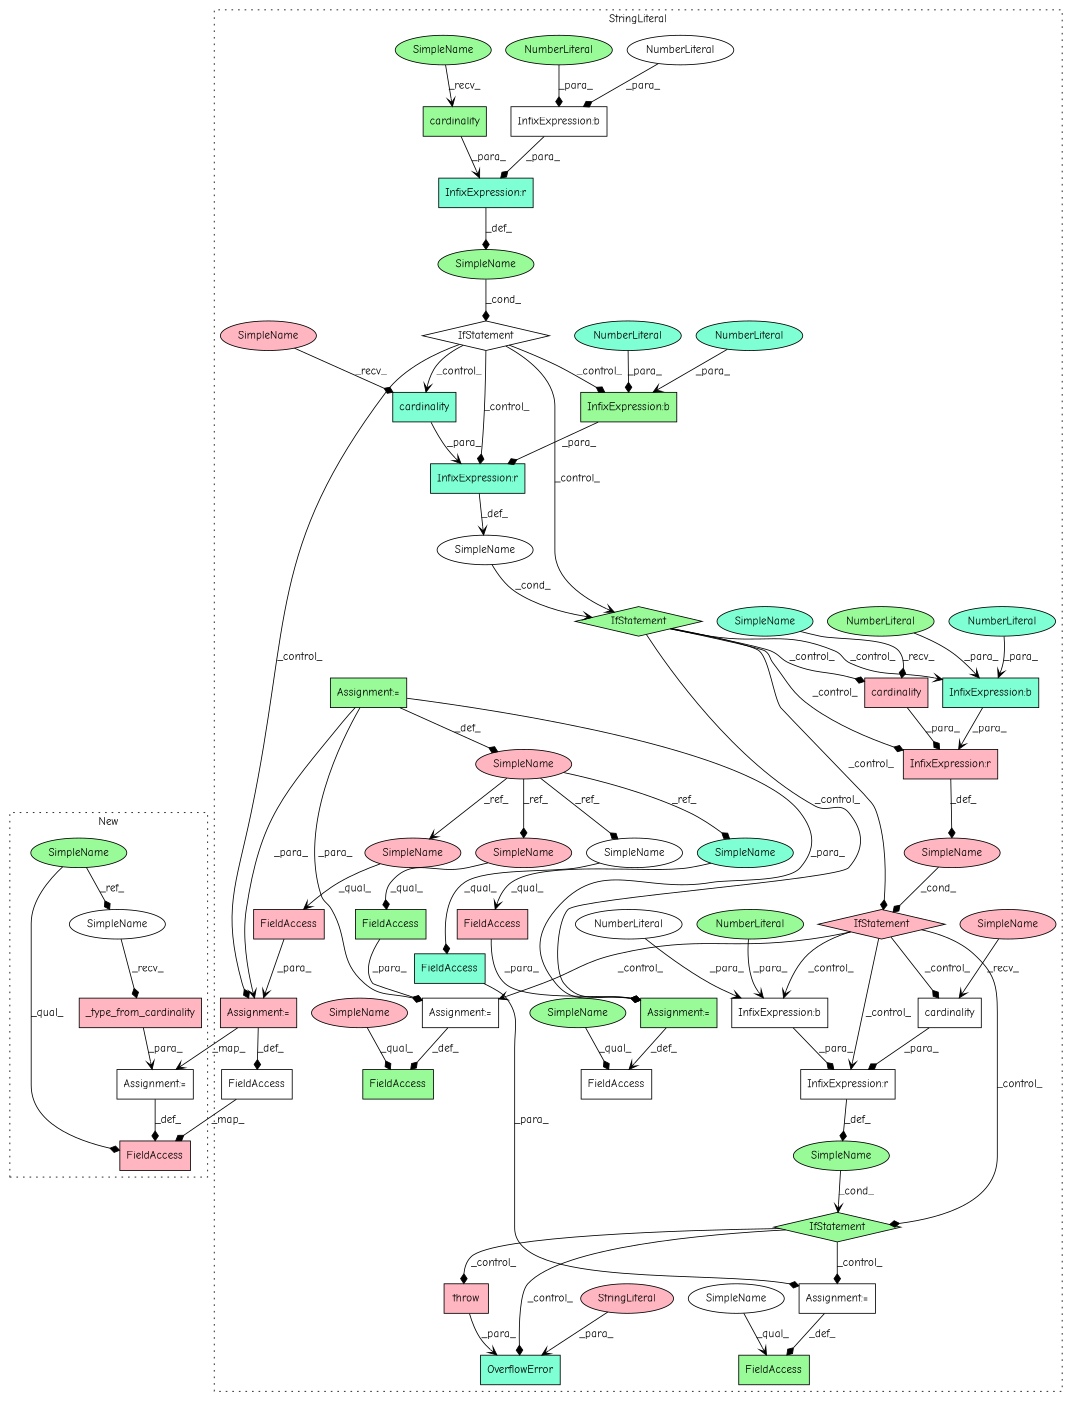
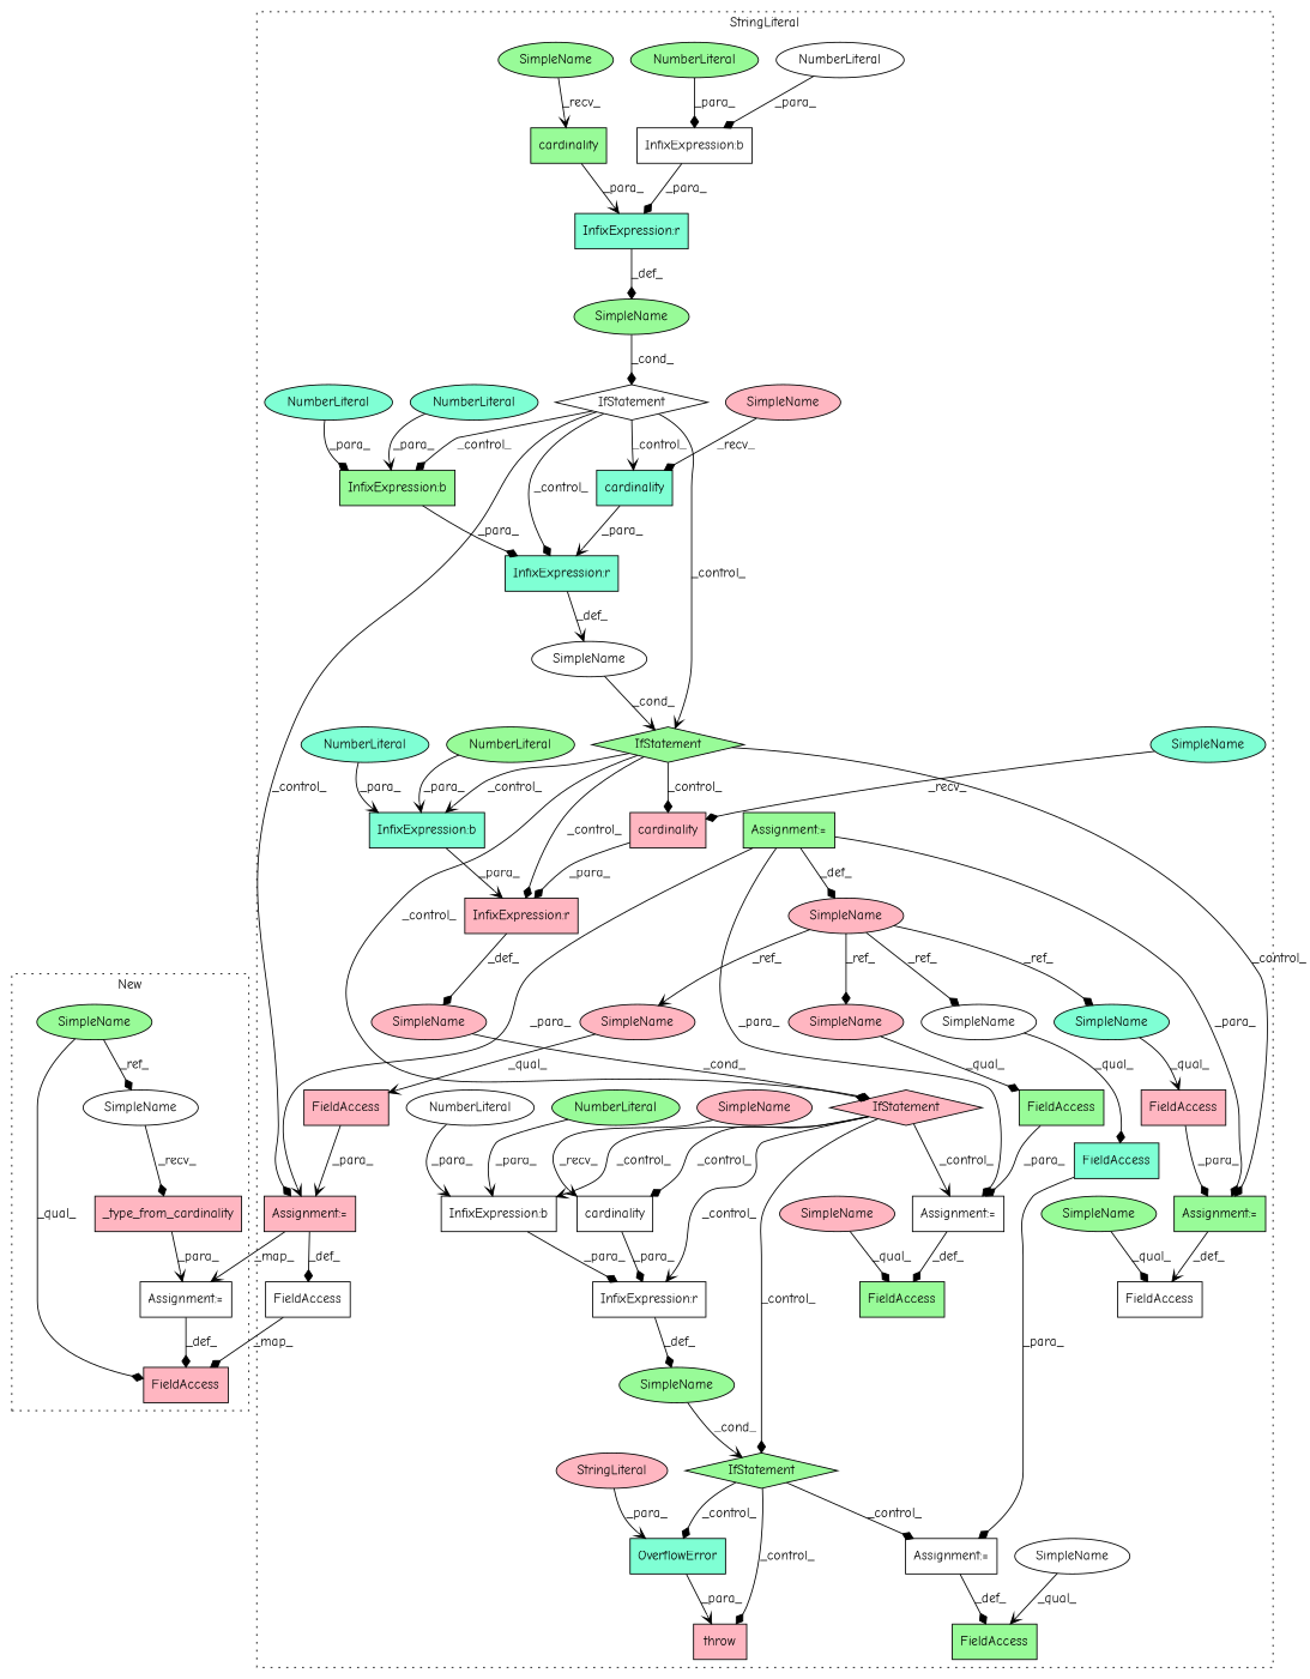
  digraph {
    fontname="Comic Neue"
    node [a=42 fillcolor=palegreen fontname="Comic Neue" l=1 shape=box style=filled]
    edge [arrowhead=diamond fontname="Comic Neue"]
    n1 [a=32 fillcolor=white l=13 label=cardinality s=10798]
    n2 [label=SimpleName shape=ellipse l=""]
    n3 [a=53 fillcolor=lightpink l=6 label=throw s=10877]
    n4 [a=27 fillcolor=aquamarine l=3 label="InfixExpression:b" s=10732]
    n5 [a=27 l=3 label="InfixExpression:b" s=10648]
    n6 [a=34 fillcolor=aquamarine l=2 label=NumberLiteral s=10651 shape=ellipse]
    n7 [a=34 fillcolor=aquamarine label=NumberLiteral s=10647 shape=ellipse]
    n8 [a=34 fillcolor=aquamarine label=NumberLiteral s=10731 shape=ellipse]
    n9 [a=34 l=2 label=NumberLiteral s=10735 shape=ellipse]
    n10 [a=27 fillcolor=white l=3 label="InfixExpression:b" s=10816]
    n11 [a=27 fillcolor=white l=3 label="InfixExpression:b" s=10566]
    n12 [a=34 fillcolor=white l=2 label=NumberLiteral s=10819 shape=ellipse]
    n13 [a=34 label=NumberLiteral s=10815 shape=ellipse]
    n14 [a=34 label=NumberLiteral s=10565 shape=ellipse]
    n15 [a=34 fillcolor=white label=NumberLiteral s=10569 shape=ellipse]
    n16 [label=SimpleName shape=ellipse l=""]
    n17 [a=32 fillcolor=aquamarine l="14,1" label=OverflowError s="10883,10952"]
    n18 [a=27 fillcolor=white l=3 label="InfixExpression:r" s=10811]
    n19 [a=27 fillcolor=aquamarine l=3 label="InfixExpression:r" s=10561]
    n20 [a=27 fillcolor=lightpink l=3 label="InfixExpression:r" s=10727]
    n21 [a=27 fillcolor=aquamarine l=3 label="InfixExpression:r" s=10643]
    n22 [a=22 fillcolor=white l=10 label=FieldAccess s=10664]
    n23 [a=22 l=10 label=FieldAccess s=10832]
    n24 [a=22 l=10 label=FieldAccess s=10748]
    n25 [a=25 l="4,2" label=IfStatement s="10789,10822" shape=diamond]
    n26 [fillcolor=lightpink label=SimpleName shape=ellipse l=""]
    n27 [a=25 l="4,2" label=IfStatement s="10621,10654" shape=diamond]
    n28 [fillcolor=white label=SimpleName shape=ellipse l=""]
    n29 [a=25 fillcolor=lightpink l="4,2" label=IfStatement s="10705,10738" shape=diamond]
    n30 [a=7 fillcolor=white label="Assignment:=" s=10842]
    n31 [a=22 fillcolor=aquamarine l=12 label=FieldAccess s=10843]
    n32 [fillcolor=lightpink l=5 label=SimpleName s=10336 shape=ellipse]
    n33 [a=22 fillcolor=lightpink l=12 label=FieldAccess s=10675]
    n34 [a=22 fillcolor=lightpink l=11 label=FieldAccess s=10592]
    n35 [a=22 l=12 label=FieldAccess s=10759]
    n36 [a=25 fillcolor=white l="4,2" label=IfStatement s="10539,10571" shape=diamond]
    n37 [a=45 fillcolor=lightpink l=55 label=StringLiteral s=10897 shape=ellipse]
    n38 [a=7 label="Assignment:=" s=10674]
    n39 [a=7 fillcolor=white label="Assignment:=" s=10758]
    n40 [a=32 l=13 label=cardinality s=10548]
    n41 [a=22 fillcolor=white l=10 label=FieldAccess s=10581]
    n42 [a=32 fillcolor=aquamarine l=13 label=cardinality s=10630]
    n43 [a=7 fillcolor=lightpink label="Assignment:=" s=10591]
    n44 [a=32 fillcolor=lightpink l=13 label=cardinality s=10714]
    n45 [a=7 l=5 label="Assignment:=" s=10336]
    n46 [fillcolor=white l=5 label=SimpleName s=10843 shape=ellipse]
    n47 [fillcolor=lightpink l=5 label=SimpleName s=10592 shape=ellipse]
    n48 [fillcolor=lightpink l=5 label=SimpleName s=10759 shape=ellipse]
    n49 [fillcolor=aquamarine l=5 label=SimpleName s=10675 shape=ellipse]
    n50 [fillcolor=white l=4 label=SimpleName s=10832 shape=ellipse]
    n51 [l=4 label=SimpleName s=10543 shape=ellipse]
    n52 [fillcolor=lightpink l=4 label=SimpleName s=10625 shape=ellipse]
    n53 [fillcolor=lightpink l=4 label=SimpleName s=10793 shape=ellipse]
    n54 [fillcolor=lightpink l=4 label=SimpleName s=10748 shape=ellipse]
    n55 [fillcolor=aquamarine l=4 label=SimpleName s=10709 shape=ellipse]
    n56 [l=4 label=SimpleName s=10664 shape=ellipse]
    n57 [a=32 fillcolor=lightpink l=24 label=_type_from_cardinality s=10688]
    n58 [l=4 label=SimpleName s=10437 shape=ellipse]
    n59 [a=22 fillcolor=lightpink l=10 label=FieldAccess s=10672]
    n60 [a=7 fillcolor=white label="Assignment:=" s=10682]
    n61 [fillcolor=white l=4 label=SimpleName s=10683 shape=ellipse]
    subgraph cluster_1 {
      label=StringLiteral
      style=dotted
      n1
      n2
      n3
      n4
      n5
      n6
      n7
      n8
      n9
      n10
      n11
      n12
      n13
      n14
      n15
      n16
      n17
      n18
      n19
      n20
      n21
      n22
      n23
      n24
      n25
      n26
      n27
      n28
      n29
      n30
      n31
      n32
      n33
      n34
      n35
      n36
      n37
      n38
      n39
      n40
      n41
      n42
      n43
      n44
      n45
      n46
      n47
      n48
      n49
      n50
      n51
      n52
      n53
      n54
      n55
      n56
    }
    subgraph cluster_2 {
      label=New
      style=dotted
      n57
      n58
      n59
      n60
      n61
    }
    n1 -> n18 [label=_para_]
    n2 -> n36 [label=_cond_]
    n4 -> n20 [arrowhead=vee label=_para_]
    n5 -> n21 [label=_para_]
    n6 -> n5 [arrowhead=vee label=_para_]
    n7 -> n5 [label=_para_]
    n8 -> n4 [arrowhead=vee label=_para_]
    n9 -> n4 [arrowhead=vee label=_para_]
    n10 -> n18 [label=_para_]
    n11 -> n19 [label=_para_]
    n12 -> n10 [arrowhead=vee label=_para_]
    n13 -> n10 [arrowhead=vee label=_para_]
    n14 -> n11 [label=_para_]
    n15 -> n11 [label=_para_]
    n16 -> n25 [arrowhead=vee label=_cond_]
-   n3 -> n17 [arrowhead=vee label=_para_]
+   n17 -> n3 [arrowhead=vee label=_para_]
    n18 -> n16 [label=_def_]
    n19 -> n2 [label=_def_]
    n20 -> n26 [label=_def_]
    n21 -> n28 [arrowhead=vee label=_def_]
    n25 -> n3 [label=_control_]
    n25 -> n17 [label=_control_]
    n25 -> n30 [label=_control_]
    n26 -> n29 [label=_cond_]
    n27 -> n4 [arrowhead=vee label=_control_]
    n27 -> n20 [label=_control_]
    n27 -> n29 [label=_control_]
    n27 -> n38 [label=_control_]
    n27 -> n44 [label=_control_]
    n28 -> n27 [arrowhead=vee label=_cond_]
    n29 -> n1 [label=_control_]
    n29 -> n10 [arrowhead=vee label=_control_]
    n29 -> n18 [arrowhead=vee label=_control_]
    n29 -> n25 [label=_control_]
    n29 -> n39 [arrowhead=vee label=_control_]
    n30 -> n23 [label=_def_]
    n31 -> n30 [label=_para_]
    n32 -> n46 [label=_ref_]
    n32 -> n47 [arrowhead=vee label=_ref_]
    n32 -> n48 [label=_ref_]
    n32 -> n49 [label=_ref_]
    n33 -> n38 [label=_para_]
    n34 -> n43 [arrowhead=vee label=_para_]
    n35 -> n39 [label=_para_]
    n36 -> n5 [label=_control_]
    n36 -> n21 [label=_control_]
    n36 -> n27 [arrowhead=vee label=_control_]
    n36 -> n42 [arrowhead=vee label=_control_]
    n36 -> n43 [label=_control_]
    n37 -> n17 [arrowhead=vee label=_para_]
    n38 -> n22 [arrowhead=vee label=_def_]
    n39 -> n24 [label=_def_]
    n40 -> n19 [arrowhead=vee label=_para_]
    n41 -> n59 [label=_map_]
    n42 -> n21 [arrowhead=vee label=_para_]
    n43 -> n41 [label=_def_]
    n43 -> n60 [arrowhead=vee label=_map_]
    n44 -> n20 [label=_para_]
    n45 -> n32 [label=_def_]
    n45 -> n38 [label=_para_]
    n45 -> n39 [label=_para_]
    n45 -> n43 [arrowhead=vee label=_para_]
    n46 -> n31 [label=_qual_]
    n47 -> n34 [arrowhead=vee label=_qual_]
    n48 -> n35 [label=_qual_]
    n49 -> n33 [arrowhead=vee label=_qual_]
    n50 -> n23 [arrowhead=vee label=_qual_]
    n51 -> n40 [arrowhead=vee label=_recv_]
    n52 -> n42 [label=_recv_]
    n53 -> n1 [arrowhead=vee label=_recv_]
    n54 -> n24 [label=_qual_]
    n55 -> n44 [label=_recv_]
    n56 -> n22 [label=_qual_]
    n57 -> n60 [arrowhead=vee label=_para_]
    n58 -> n59 [label=_qual_]
    n58 -> n61 [label=_ref_]
    n60 -> n59 [label=_def_]
    n61 -> n57 [label=_recv_]
  }
